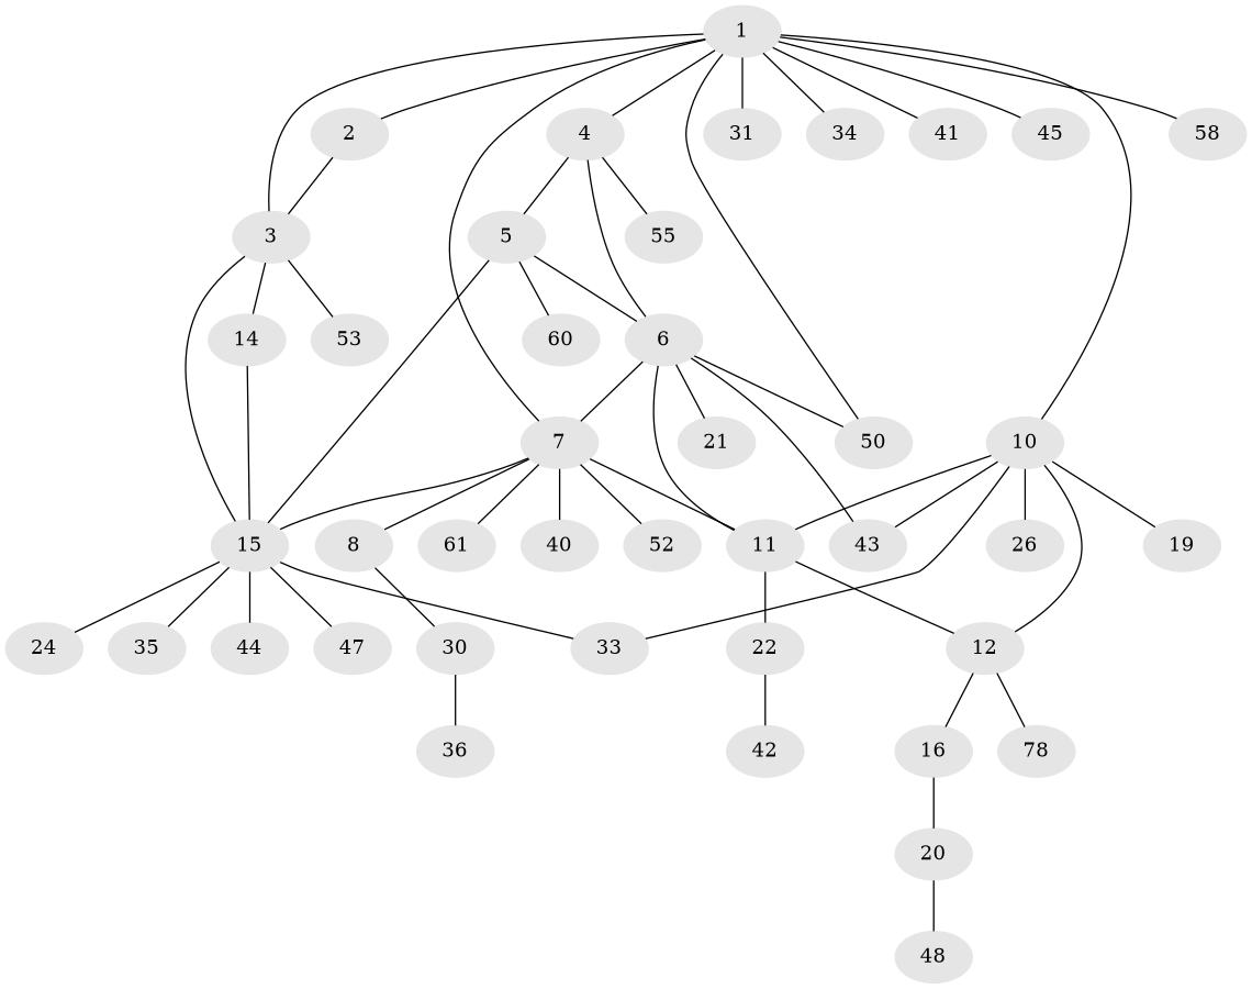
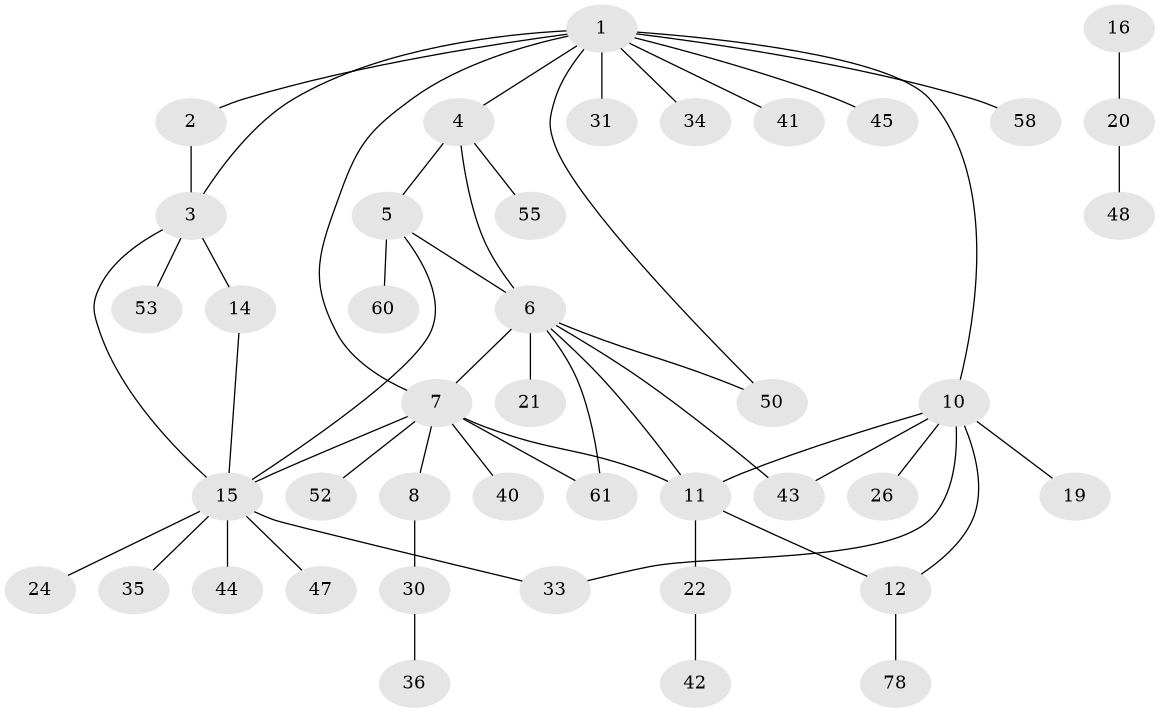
  graph {
    node [color=gray90 style=filled]
    1 [super="+23"]
    2
    3 [super="+13"]
    4 [super="+25"]
    7 [super="+9"]
    10 [super="+59"]
    31
    34
    41
    45 [super="+57"]
    50
    58
    14
    15 [super="+28"]
    53
    5 [super="+54"]
    6 [super="+17"]
    55
    8 [super="+27"]
    11 [super="+39"]
    61
    40
    52
    43
    12 [super="+29"]
    19 [super="+38"]
    26 [super="+51"]
    33
    24 [super="+37"]
    35
    44
    47
    60
    21
    30 [super="+49"]
    22 [super="+56"]
    36
    16
    n39 [label=78]
    42
    20 [super="+46"]
    48
    1 -- 2
    1 -- 3
    1 -- 4
    1 -- 7
    1 -- 10
    1 -- 31
    1 -- 34
    1 -- 41
    1 -- 45
    1 -- 50
    1 -- 58
    2 -- 3
    3 -- 14
    3 -- 15
    3 -- 53
    4 -- 5
    4 -- 6
    4 -- 55
    7 -- 15
    7 -- 8 [weight=2]
    7 -- 11
    7 -- 61
    7 -- 40
    7 -- 52
    10 -- 11
    10 -- 43
    10 -- 12
    10 -- 19
    10 -- 26
    10 -- 33
    14 -- 15
    15 -- 33
    15 -- 24
    15 -- 35
    15 -- 44
    15 -- 47
    5 -- 15
    5 -- 6
    5 -- 60
    6 -- 7
    6 -- 50
    6 -- 11
+   6 -- 61
    6 -- 43
    6 -- 21
    8 -- 30
    11 -- 12
    11 -- 22
-   12 -- 16
    12 -- n39
    30 -- 36
    22 -- 42
    16 -- 20
    20 -- 48
  }
